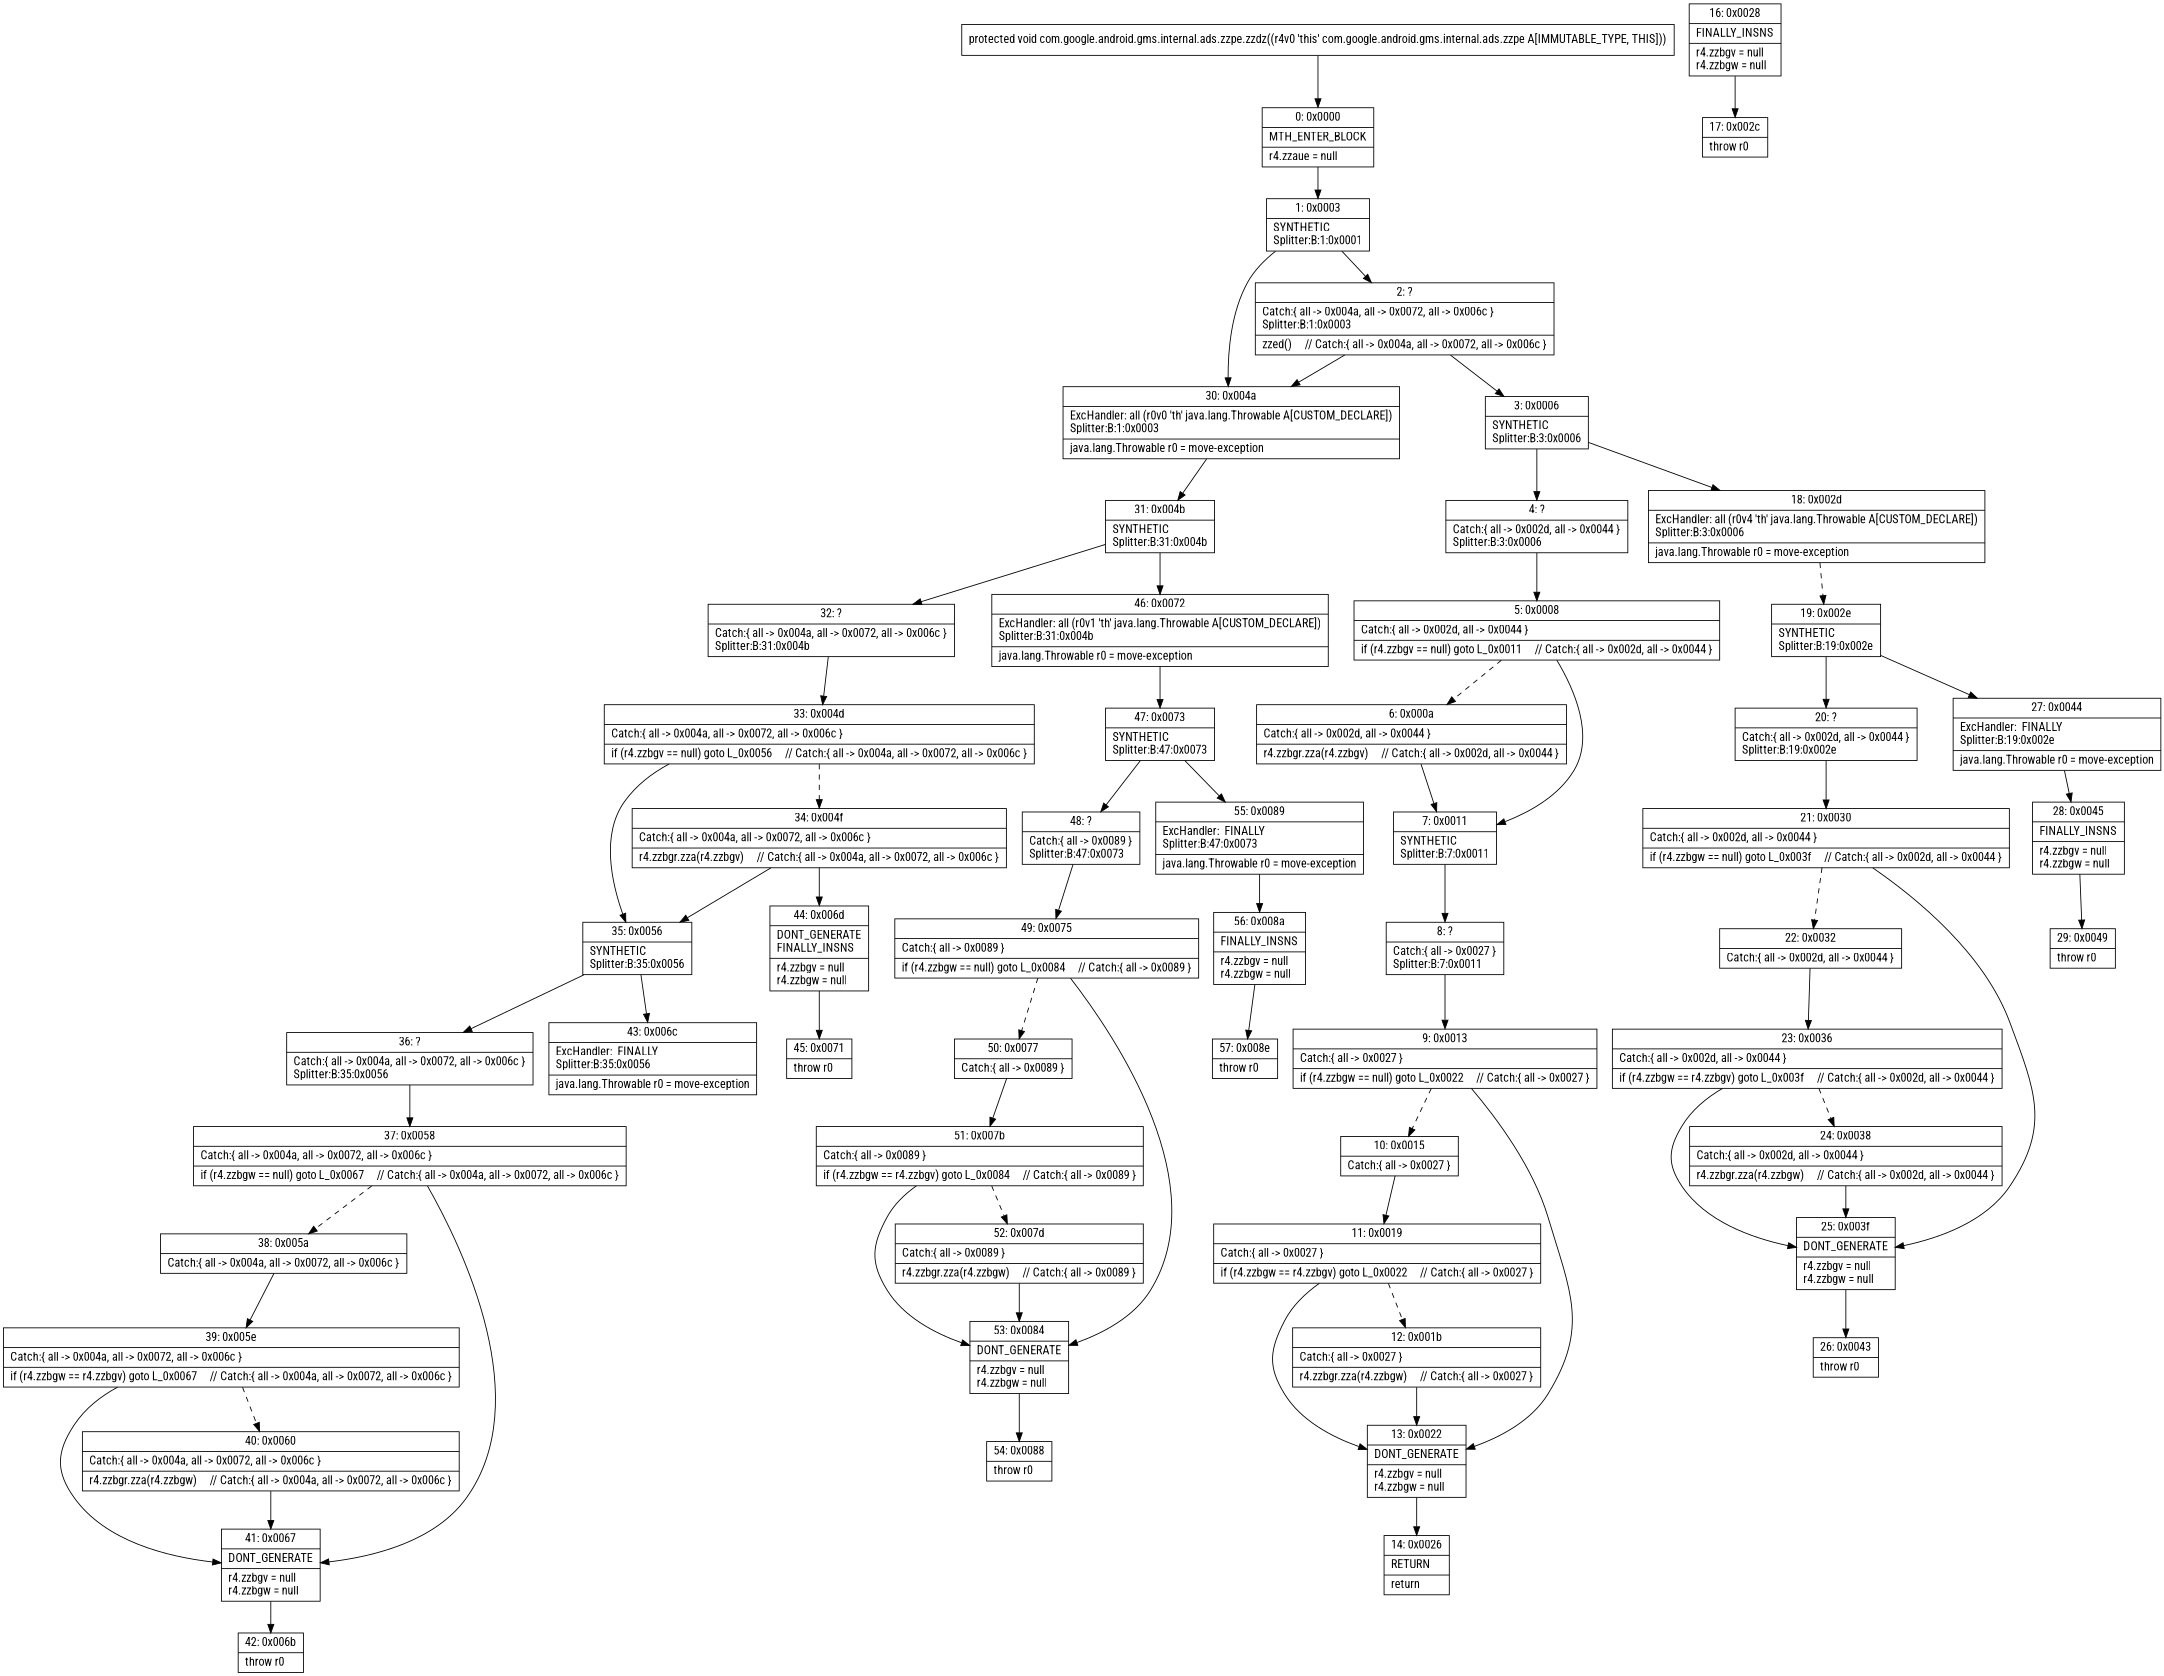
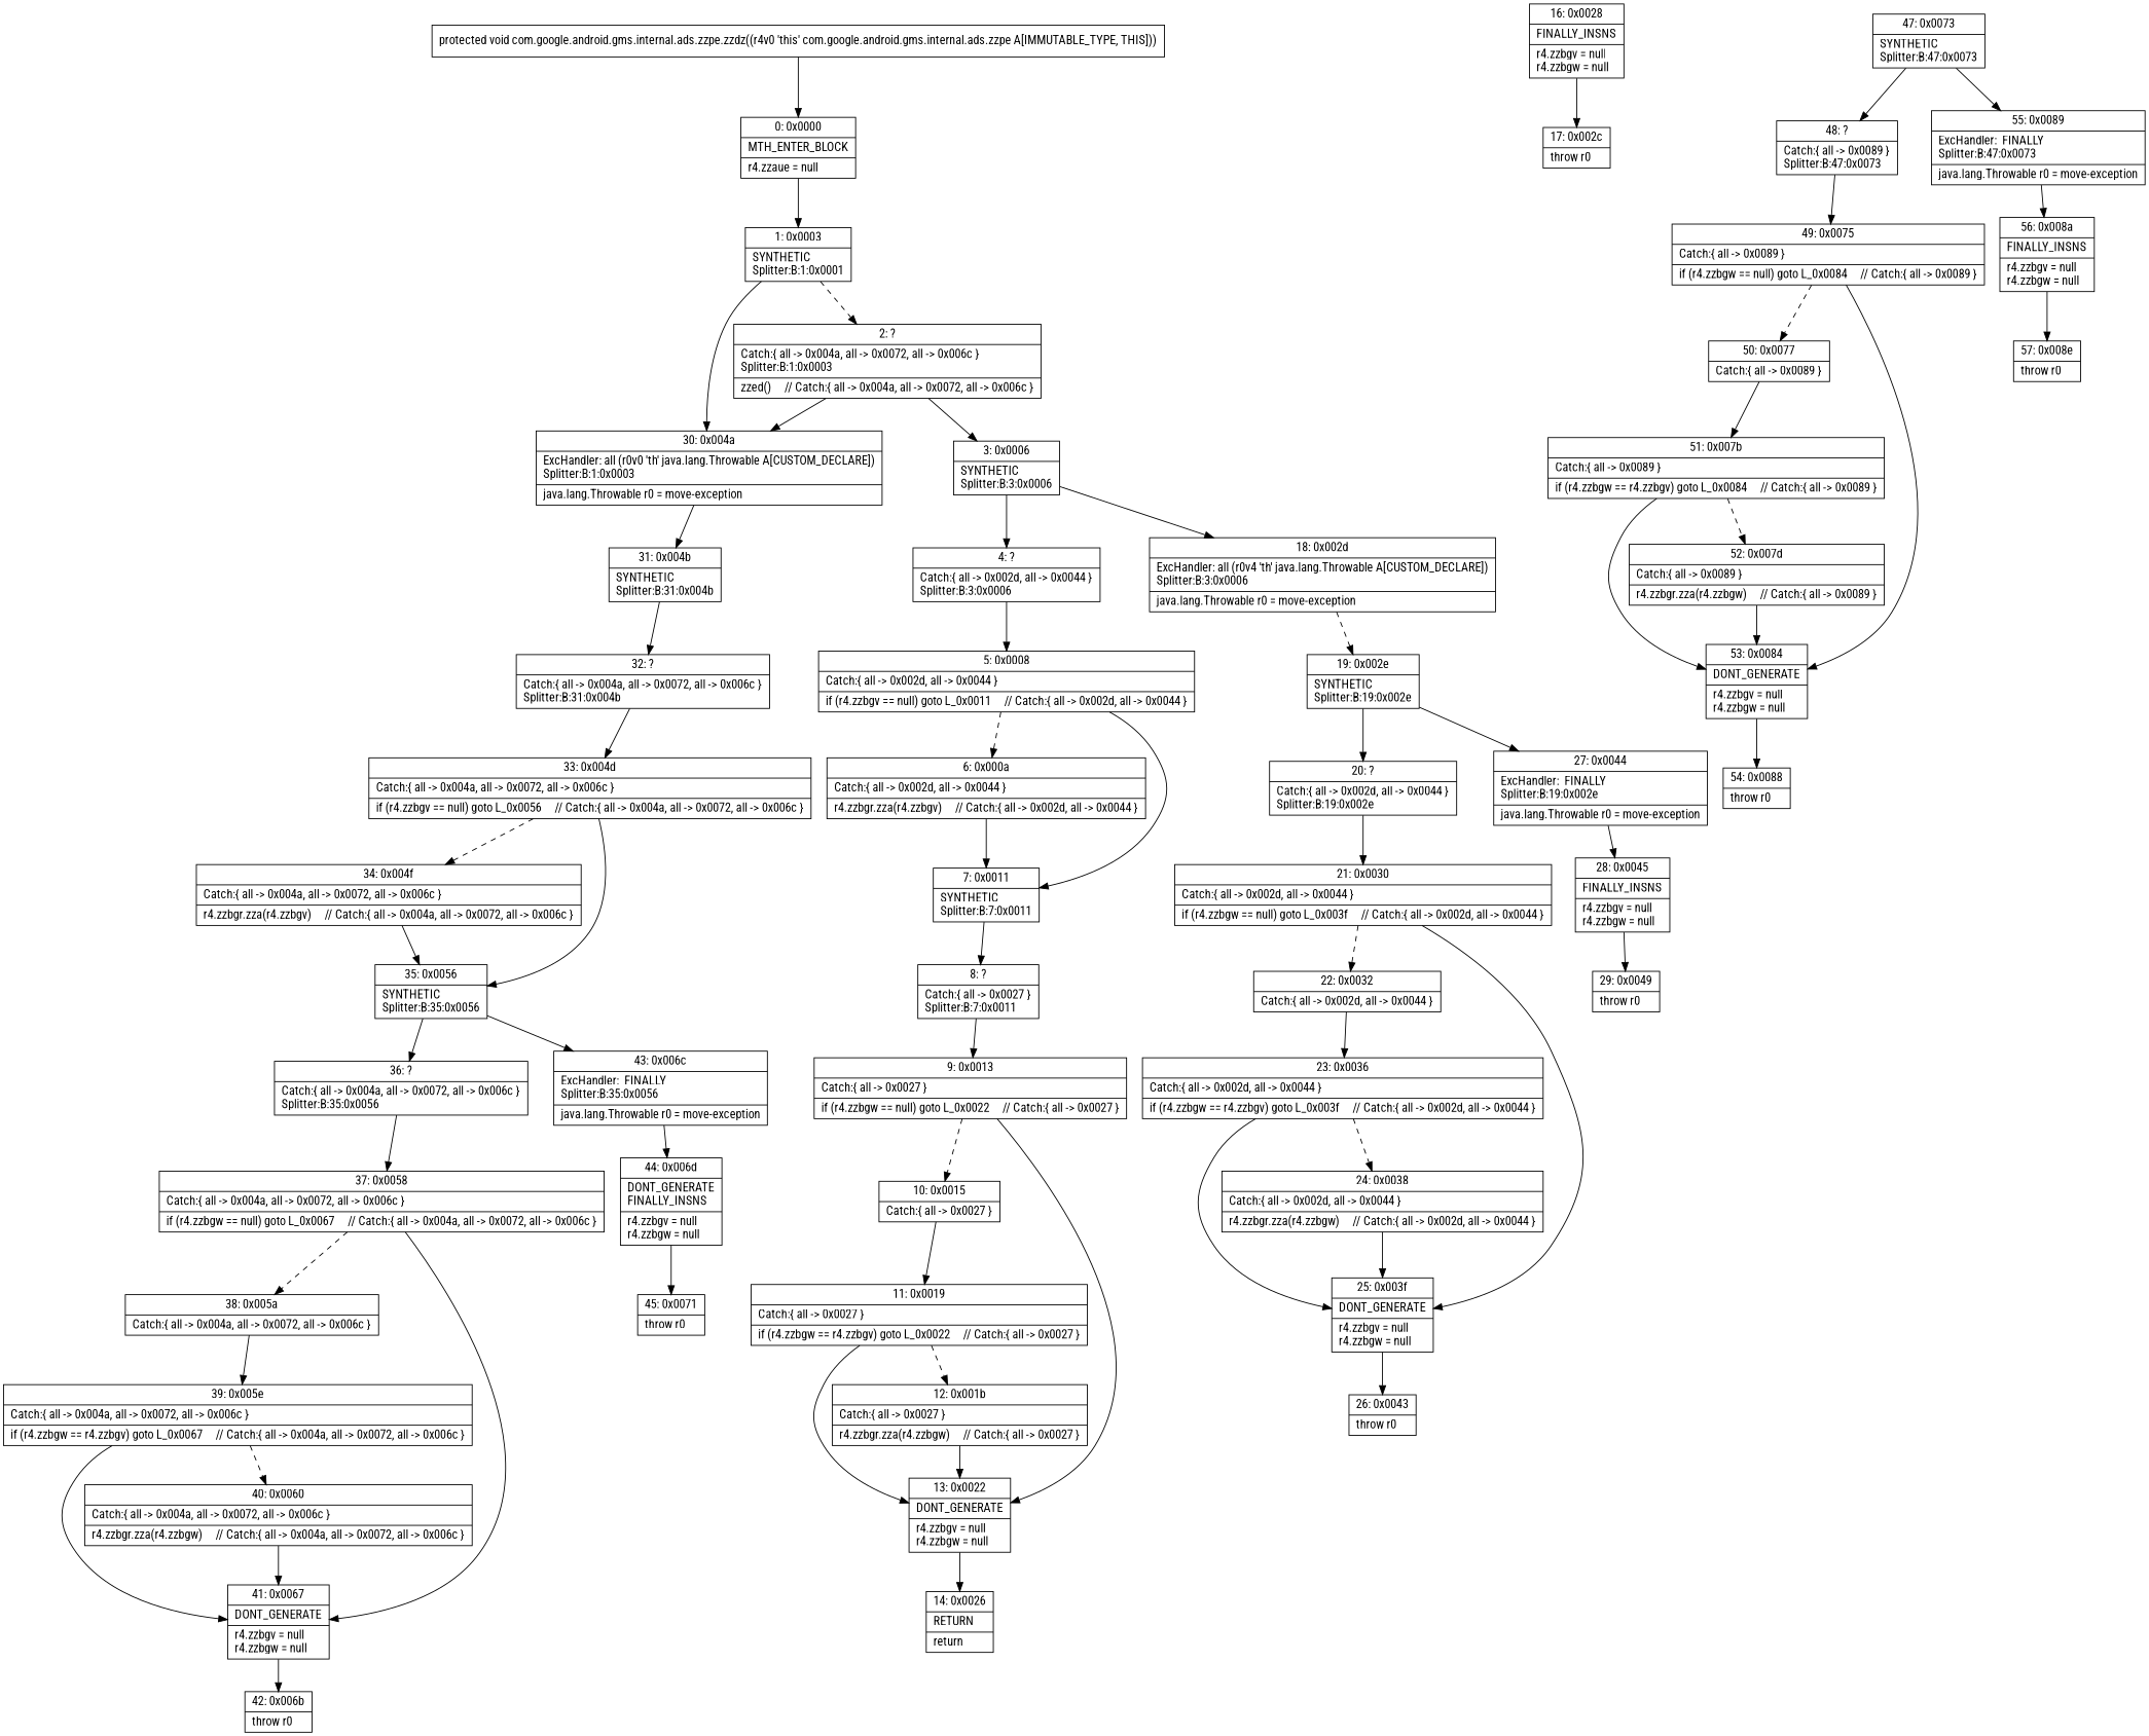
  digraph {
    fontname="Roboto Condensed"
    node [fontname="Roboto Condensed" shape=record]
    edge [fontname="Roboto Condensed"]
    n1 [label="{0\:\ 0x0000|MTH_ENTER_BLOCK\l|r4.zzaue = null\l}"]
    n2 [label="{1\:\ 0x0003|SYNTHETIC\lSplitter:B:1:0x0001\l}"]
    n3 [label="{2\:\ ?|Catch:\{ all \-\> 0x004a, all \-\> 0x0072, all \-\> 0x006c \}\lSplitter:B:1:0x0003\l|zzed()     \/\/ Catch:\{ all \-\> 0x004a, all \-\> 0x0072, all \-\> 0x006c \}\l}"]
    n4 [label="{30\:\ 0x004a|ExcHandler: all (r0v0 'th' java.lang.Throwable A[CUSTOM_DECLARE])\lSplitter:B:1:0x0003\l|java.lang.Throwable r0 = move\-exception\l}"]
    n5 [label="{3\:\ 0x0006|SYNTHETIC\lSplitter:B:3:0x0006\l}"]
    n6 [label="{31\:\ 0x004b|SYNTHETIC\lSplitter:B:31:0x004b\l}"]
    n7 [label="{4\:\ ?|Catch:\{ all \-\> 0x002d, all \-\> 0x0044 \}\lSplitter:B:3:0x0006\l}"]
    n8 [label="{18\:\ 0x002d|ExcHandler: all (r0v4 'th' java.lang.Throwable A[CUSTOM_DECLARE])\lSplitter:B:3:0x0006\l|java.lang.Throwable r0 = move\-exception\l}"]
    n9 [label="{5\:\ 0x0008|Catch:\{ all \-\> 0x002d, all \-\> 0x0044 \}\l|if (r4.zzbgv == null) goto L_0x0011     \/\/ Catch:\{ all \-\> 0x002d, all \-\> 0x0044 \}\l}"]
    n10 [label="{19\:\ 0x002e|SYNTHETIC\lSplitter:B:19:0x002e\l}"]
    n11 [label="{6\:\ 0x000a|Catch:\{ all \-\> 0x002d, all \-\> 0x0044 \}\l|r4.zzbgr.zza(r4.zzbgv)     \/\/ Catch:\{ all \-\> 0x002d, all \-\> 0x0044 \}\l}"]
    n12 [label="{7\:\ 0x0011|SYNTHETIC\lSplitter:B:7:0x0011\l}"]
    n13 [label="{8\:\ ?|Catch:\{ all \-\> 0x0027 \}\lSplitter:B:7:0x0011\l}"]
    n14 [label="{9\:\ 0x0013|Catch:\{ all \-\> 0x0027 \}\l|if (r4.zzbgw == null) goto L_0x0022     \/\/ Catch:\{ all \-\> 0x0027 \}\l}"]
    n15 [label="{10\:\ 0x0015|Catch:\{ all \-\> 0x0027 \}\l}"]
    n16 [label="{13\:\ 0x0022|DONT_GENERATE\l|r4.zzbgv = null\lr4.zzbgw = null\l}"]
    n17 [label="{11\:\ 0x0019|Catch:\{ all \-\> 0x0027 \}\l|if (r4.zzbgw == r4.zzbgv) goto L_0x0022     \/\/ Catch:\{ all \-\> 0x0027 \}\l}"]
    n18 [label="{14\:\ 0x0026|RETURN\l|return\l}"]
    n19 [label="{12\:\ 0x001b|Catch:\{ all \-\> 0x0027 \}\l|r4.zzbgr.zza(r4.zzbgw)     \/\/ Catch:\{ all \-\> 0x0027 \}\l}"]
    n20 [label="{16\:\ 0x0028|FINALLY_INSNS\l|r4.zzbgv = null\lr4.zzbgw = null\l}"]
    n21 [label="{17\:\ 0x002c|throw r0\l}"]
    n22 [label="{20\:\ ?|Catch:\{ all \-\> 0x002d, all \-\> 0x0044 \}\lSplitter:B:19:0x002e\l}"]
    n23 [label="{27\:\ 0x0044|ExcHandler:  FINALLY\lSplitter:B:19:0x002e\l|java.lang.Throwable r0 = move\-exception\l}"]
    n24 [label="{21\:\ 0x0030|Catch:\{ all \-\> 0x002d, all \-\> 0x0044 \}\l|if (r4.zzbgw == null) goto L_0x003f     \/\/ Catch:\{ all \-\> 0x002d, all \-\> 0x0044 \}\l}"]
    n25 [label="{28\:\ 0x0045|FINALLY_INSNS\l|r4.zzbgv = null\lr4.zzbgw = null\l}"]
    n26 [label="{22\:\ 0x0032|Catch:\{ all \-\> 0x002d, all \-\> 0x0044 \}\l}"]
    n27 [label="{25\:\ 0x003f|DONT_GENERATE\l|r4.zzbgv = null\lr4.zzbgw = null\l}"]
    n28 [label="{23\:\ 0x0036|Catch:\{ all \-\> 0x002d, all \-\> 0x0044 \}\l|if (r4.zzbgw == r4.zzbgv) goto L_0x003f     \/\/ Catch:\{ all \-\> 0x002d, all \-\> 0x0044 \}\l}"]
    n29 [label="{26\:\ 0x0043|throw r0\l}"]
    n30 [label="{24\:\ 0x0038|Catch:\{ all \-\> 0x002d, all \-\> 0x0044 \}\l|r4.zzbgr.zza(r4.zzbgw)     \/\/ Catch:\{ all \-\> 0x002d, all \-\> 0x0044 \}\l}"]
    n31 [label="{29\:\ 0x0049|throw r0\l}"]
    n32 [label="{32\:\ ?|Catch:\{ all \-\> 0x004a, all \-\> 0x0072, all \-\> 0x006c \}\lSplitter:B:31:0x004b\l}"]
-   n33 [label="{46\:\ 0x0072|ExcHandler: all (r0v1 'th' java.lang.Throwable A[CUSTOM_DECLARE])\lSplitter:B:31:0x004b\l|java.lang.Throwable r0 = move\-exception\l}"]
    n34 [label="{33\:\ 0x004d|Catch:\{ all \-\> 0x004a, all \-\> 0x0072, all \-\> 0x006c \}\l|if (r4.zzbgv == null) goto L_0x0056     \/\/ Catch:\{ all \-\> 0x004a, all \-\> 0x0072, all \-\> 0x006c \}\l}"]
    n35 [label="{47\:\ 0x0073|SYNTHETIC\lSplitter:B:47:0x0073\l}"]
    n36 [label="{34\:\ 0x004f|Catch:\{ all \-\> 0x004a, all \-\> 0x0072, all \-\> 0x006c \}\l|r4.zzbgr.zza(r4.zzbgv)     \/\/ Catch:\{ all \-\> 0x004a, all \-\> 0x0072, all \-\> 0x006c \}\l}"]
    n37 [label="{35\:\ 0x0056|SYNTHETIC\lSplitter:B:35:0x0056\l}"]
    n38 [label="{36\:\ ?|Catch:\{ all \-\> 0x004a, all \-\> 0x0072, all \-\> 0x006c \}\lSplitter:B:35:0x0056\l}"]
    n39 [label="{43\:\ 0x006c|ExcHandler:  FINALLY\lSplitter:B:35:0x0056\l|java.lang.Throwable r0 = move\-exception\l}"]
    n40 [label="{37\:\ 0x0058|Catch:\{ all \-\> 0x004a, all \-\> 0x0072, all \-\> 0x006c \}\l|if (r4.zzbgw == null) goto L_0x0067     \/\/ Catch:\{ all \-\> 0x004a, all \-\> 0x0072, all \-\> 0x006c \}\l}"]
    n41 [label="{44\:\ 0x006d|DONT_GENERATE\lFINALLY_INSNS\l|r4.zzbgv = null\lr4.zzbgw = null\l}"]
    n42 [label="{38\:\ 0x005a|Catch:\{ all \-\> 0x004a, all \-\> 0x0072, all \-\> 0x006c \}\l}"]
    n43 [label="{41\:\ 0x0067|DONT_GENERATE\l|r4.zzbgv = null\lr4.zzbgw = null\l}"]
    n44 [label="{39\:\ 0x005e|Catch:\{ all \-\> 0x004a, all \-\> 0x0072, all \-\> 0x006c \}\l|if (r4.zzbgw == r4.zzbgv) goto L_0x0067     \/\/ Catch:\{ all \-\> 0x004a, all \-\> 0x0072, all \-\> 0x006c \}\l}"]
    n45 [label="{42\:\ 0x006b|throw r0\l}"]
    n46 [label="{40\:\ 0x0060|Catch:\{ all \-\> 0x004a, all \-\> 0x0072, all \-\> 0x006c \}\l|r4.zzbgr.zza(r4.zzbgw)     \/\/ Catch:\{ all \-\> 0x004a, all \-\> 0x0072, all \-\> 0x006c \}\l}"]
    n47 [label="{45\:\ 0x0071|throw r0\l}"]
    n48 [label="{48\:\ ?|Catch:\{ all \-\> 0x0089 \}\lSplitter:B:47:0x0073\l}"]
    n49 [label="{55\:\ 0x0089|ExcHandler:  FINALLY\lSplitter:B:47:0x0073\l|java.lang.Throwable r0 = move\-exception\l}"]
    n50 [label="{49\:\ 0x0075|Catch:\{ all \-\> 0x0089 \}\l|if (r4.zzbgw == null) goto L_0x0084     \/\/ Catch:\{ all \-\> 0x0089 \}\l}"]
    n51 [label="{56\:\ 0x008a|FINALLY_INSNS\l|r4.zzbgv = null\lr4.zzbgw = null\l}"]
    n52 [label="{50\:\ 0x0077|Catch:\{ all \-\> 0x0089 \}\l}"]
    n53 [label="{53\:\ 0x0084|DONT_GENERATE\l|r4.zzbgv = null\lr4.zzbgw = null\l}"]
    n54 [label="{51\:\ 0x007b|Catch:\{ all \-\> 0x0089 \}\l|if (r4.zzbgw == r4.zzbgv) goto L_0x0084     \/\/ Catch:\{ all \-\> 0x0089 \}\l}"]
    n55 [label="{54\:\ 0x0088|throw r0\l}"]
    n56 [label="{52\:\ 0x007d|Catch:\{ all \-\> 0x0089 \}\l|r4.zzbgr.zza(r4.zzbgw)     \/\/ Catch:\{ all \-\> 0x0089 \}\l}"]
    n57 [label="{57\:\ 0x008e|throw r0\l}"]
    n58 [label="{protected void com.google.android.gms.internal.ads.zzpe.zzdz((r4v0 'this' com.google.android.gms.internal.ads.zzpe A[IMMUTABLE_TYPE, THIS])) }"]
    n1 -> n2
-   n2 -> n3
+   n2 -> n3 [style=dashed]
    n2 -> n4
    n3 -> n4
    n3 -> n5
    n4 -> n6
    n5 -> n7
    n5 -> n8
    n6 -> n32
-   n6 -> n33
    n7 -> n9
    n8 -> n10 [style=dashed]
    n9 -> n11 [style=dashed]
    n9 -> n12
    n10 -> n22
    n10 -> n23
    n11 -> n12
    n12 -> n13
    n13 -> n14
    n14 -> n15 [style=dashed]
    n14 -> n16
    n15 -> n17
    n16 -> n18
    n17 -> n16
    n17 -> n19 [style=dashed]
    n19 -> n16
    n20 -> n21
    n22 -> n24
    n23 -> n25
    n24 -> n26 [style=dashed]
    n24 -> n27
    n25 -> n31
    n26 -> n28
    n27 -> n29
    n28 -> n27
    n28 -> n30 [style=dashed]
    n30 -> n27
    n32 -> n34
-   n33 -> n35
    n34 -> n36 [style=dashed]
    n34 -> n37
    n35 -> n48
    n35 -> n49
    n36 -> n37
    n37 -> n38
    n37 -> n39
    n38 -> n40
-   n36 -> n41
+   n39 -> n41
    n40 -> n42 [style=dashed]
    n40 -> n43
    n41 -> n47
    n42 -> n44
    n43 -> n45
    n44 -> n43
    n44 -> n46 [style=dashed]
    n46 -> n43
    n48 -> n50
    n49 -> n51
    n50 -> n52 [style=dashed]
    n50 -> n53
    n51 -> n57
    n52 -> n54
    n53 -> n55
    n54 -> n53
    n54 -> n56 [style=dashed]
    n56 -> n53
    n58 -> n1
  }
